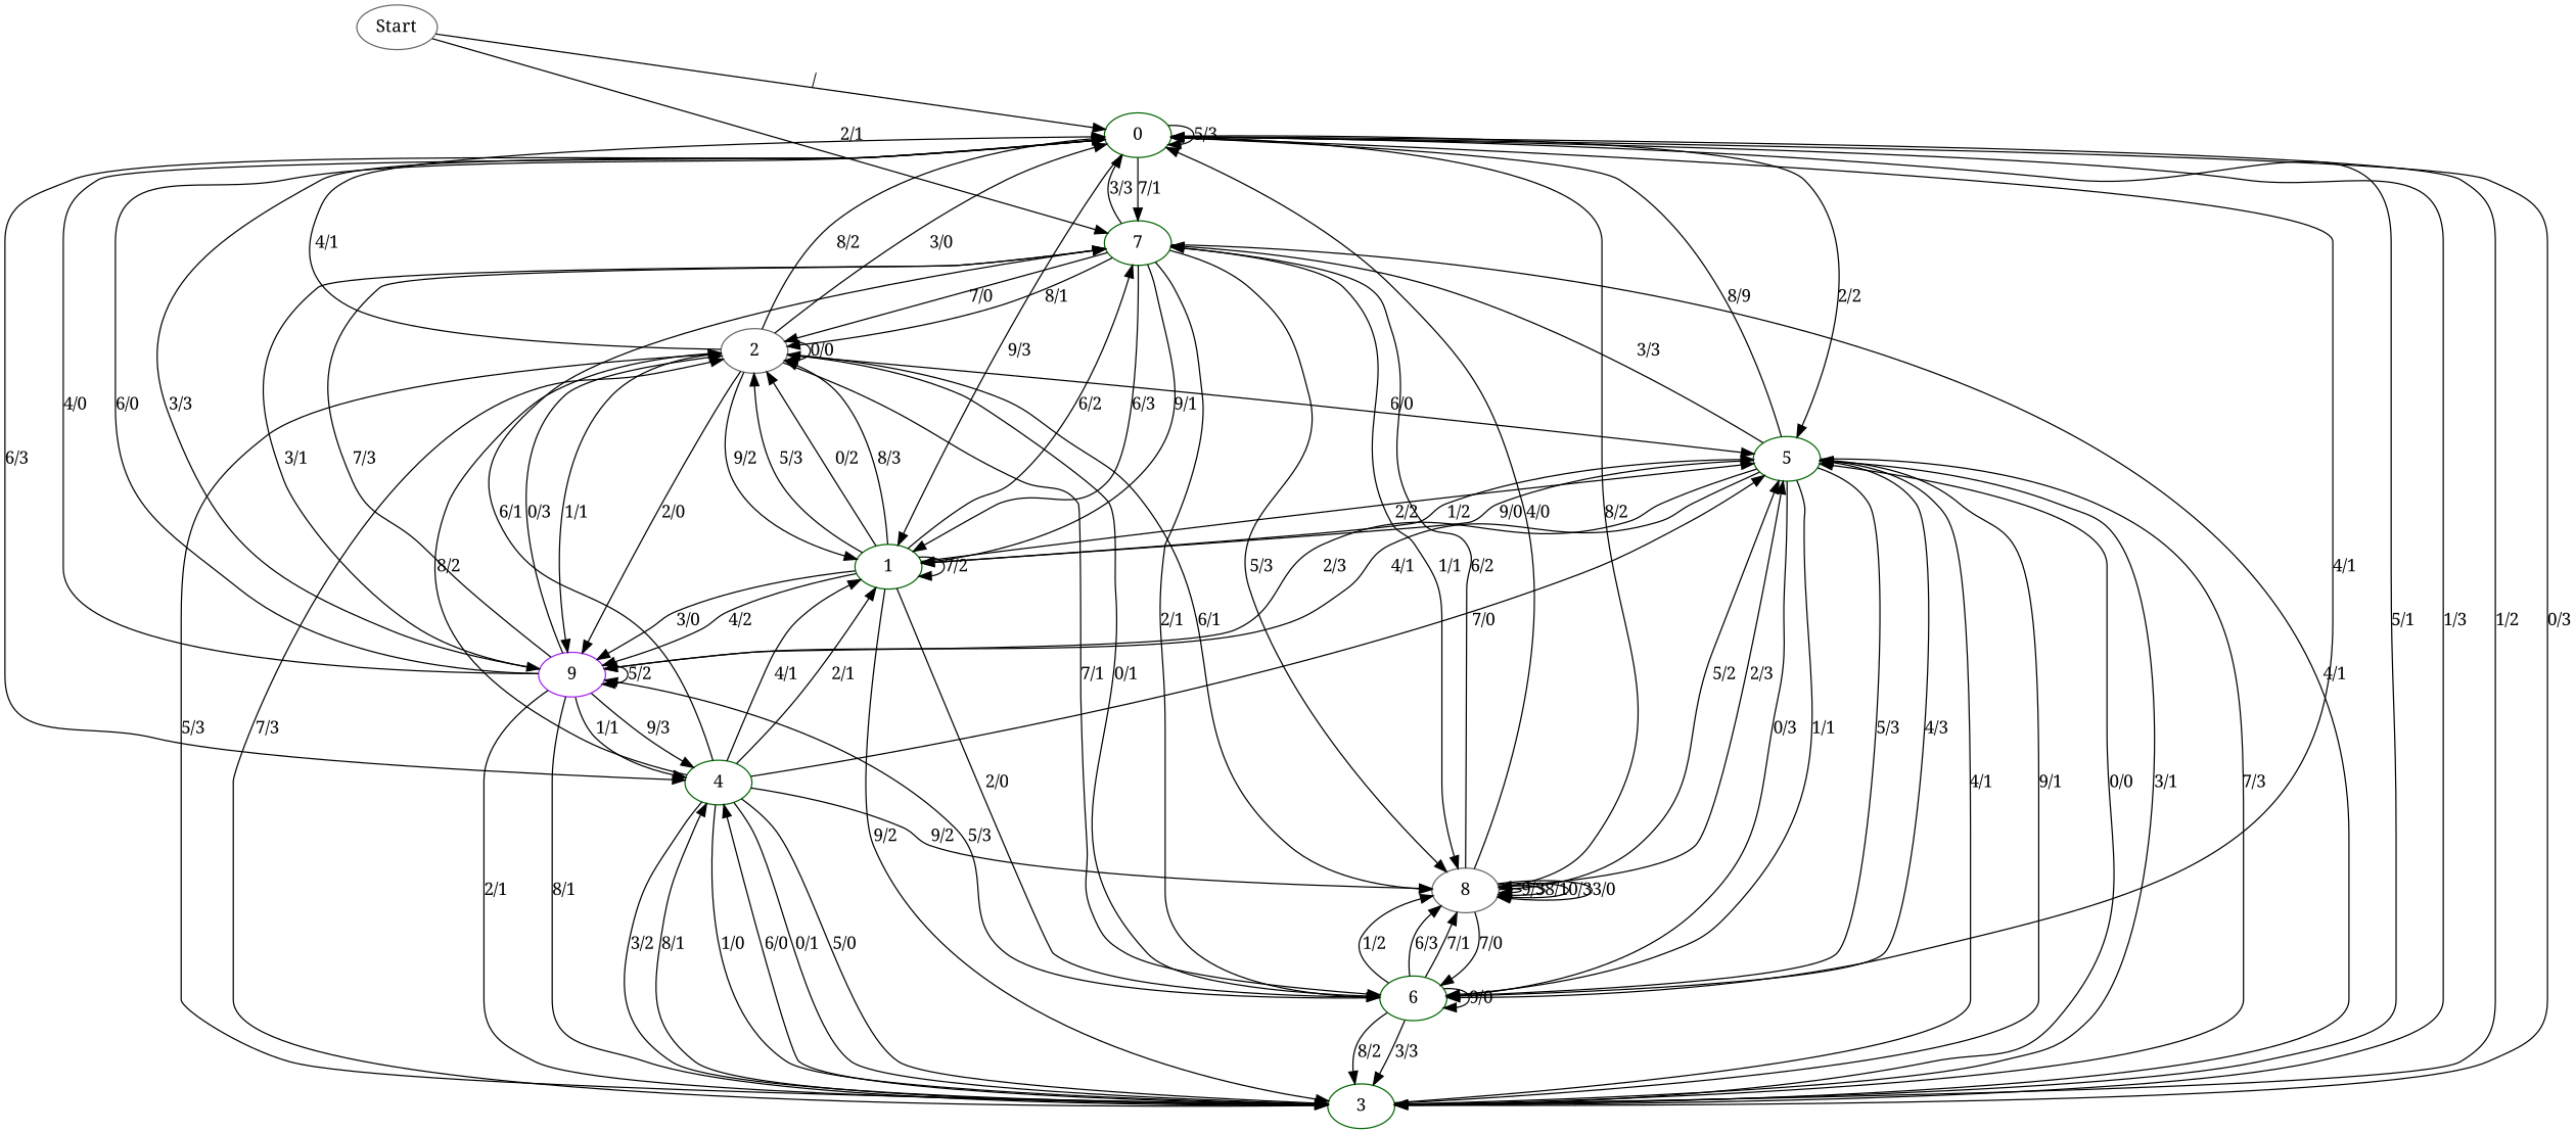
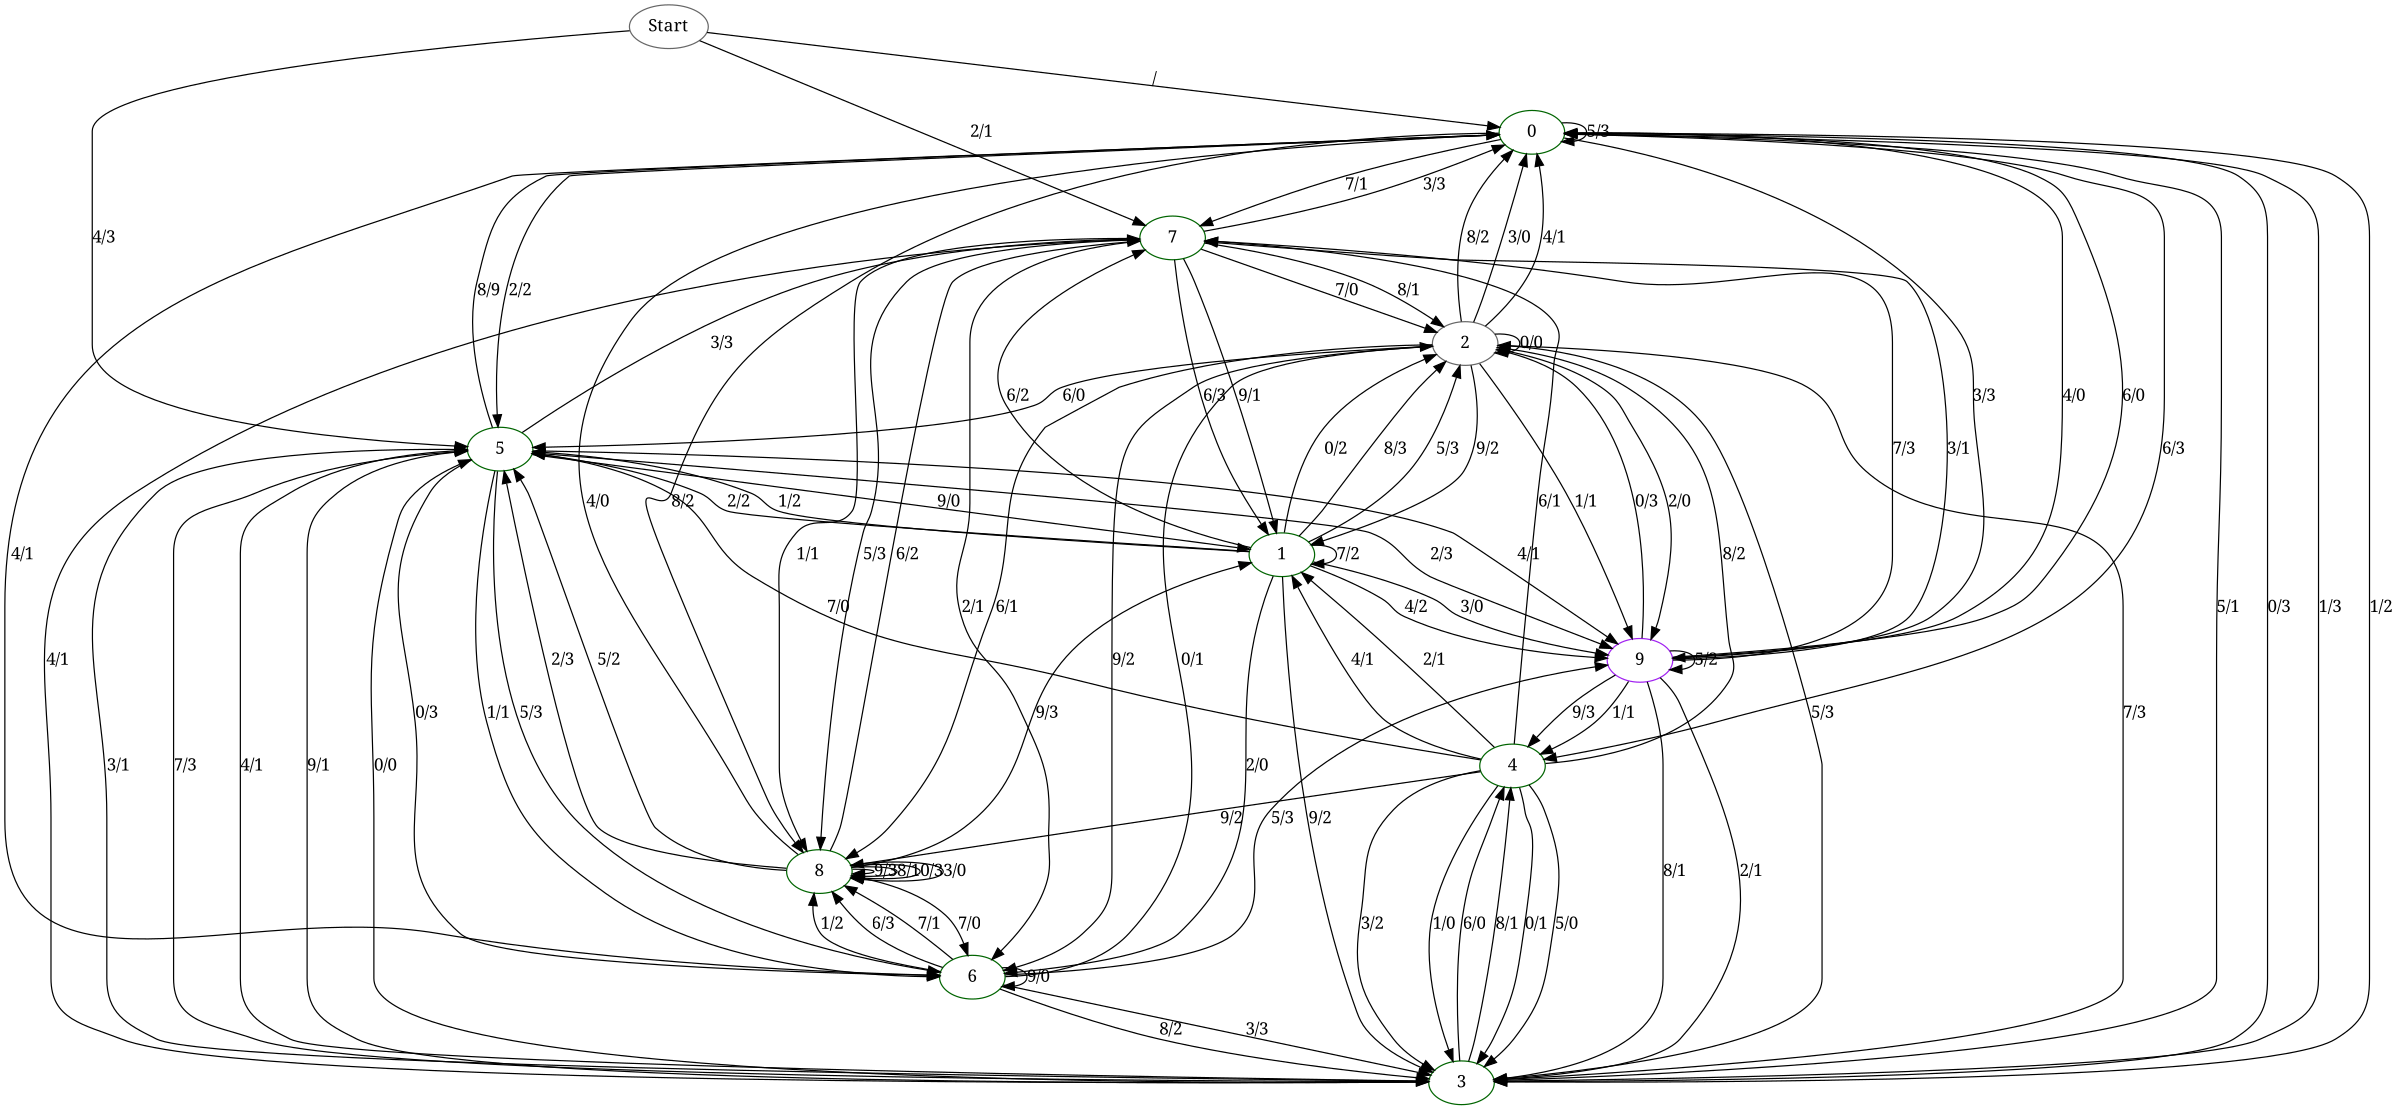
  digraph {
    fontname="Noto Serif"
    node [color=darkgreen fontname="Noto Serif"]
    edge [fontname="Noto Serif"]
    0
    Start [color=gray40]
    7
    6
    3
    9 [color=purple]
    4
-   8 [color=gray40]
+   8
    1
    5
    2 [color=gray40]
    0 -> 0 [label="5/3"]
    0 -> 7 [label="7/1"]
    0 -> 6 [label="4/1"]
    0 -> 3 [label="1/2"]
    0 -> 3 [label="0/3"]
    0 -> 9 [label="3/3"]
    0 -> 4 [label="6/3"]
    0 -> 8 [label="8/2"]
-   0 -> 1 [label="9/3"]
+   8 -> 1 [label="9/3"]
    0 -> 5 [label="2/2"]
    Start -> 0 [label="/"]
    Start -> 7 [label="2/1"]
    7 -> 0 [label="3/3"]
    7 -> 6 [label="2/1"]
    7 -> 3 [label="4/1"]
    7 -> 8 [label="1/1"]
    7 -> 8 [label="5/3"]
    7 -> 1 [label="6/3"]
    7 -> 1 [label="9/1"]
    7 -> 2 [label="7/0"]
    7 -> 2 [label="8/1"]
    6 -> 6 [label="9/0"]
    6 -> 3 [label="3/3"]
    6 -> 3 [label="8/2"]
    6 -> 9 [label="5/3"]
    6 -> 8 [label="1/2"]
    6 -> 8 [label="6/3"]
    6 -> 8 [label="7/1"]
-   6 -> 5 [label="4/3"]
+   Start -> 5 [label="4/3"]
    6 -> 2 [label="0/1"]
    3 -> 0 [label="5/1"]
    3 -> 0 [label="1/3"]
    3 -> 4 [label="6/0"]
    3 -> 4 [label="8/1"]
    3 -> 5 [label="4/1"]
    3 -> 5 [label="9/1"]
    3 -> 5 [label="0/0"]
    3 -> 5 [label="3/1"]
    3 -> 2 [label="7/3"]
    9 -> 0 [label="4/0"]
    9 -> 0 [label="6/0"]
    9 -> 7 [label="3/1"]
    9 -> 7 [label="7/3"]
    9 -> 3 [label="2/1"]
    9 -> 3 [label="8/1"]
    9 -> 9 [label="5/2"]
    9 -> 4 [label="9/3"]
    9 -> 4 [label="1/1"]
    9 -> 2 [label="0/3"]
    4 -> 7 [label="6/1"]
    4 -> 3 [label="0/1"]
    4 -> 3 [label="5/0"]
    4 -> 3 [label="3/2"]
    4 -> 3 [label="1/0"]
    4 -> 8 [label="9/2"]
    4 -> 1 [label="4/1"]
    4 -> 1 [label="2/1"]
    4 -> 5 [label="7/0"]
    4 -> 2 [label="8/2"]
    8 -> 0 [label="4/0"]
    8 -> 7 [label="6/2"]
    8 -> 6 [label="7/0"]
    8 -> 8 [label="9/3"]
    8 -> 8 [label="8/1"]
    8 -> 8 [label="0/3"]
    8 -> 8 [label="3/0"]
    8 -> 5 [label="2/3"]
    8 -> 5 [label="5/2"]
    1 -> 7 [label="6/2"]
    1 -> 6 [label="2/0"]
    1 -> 3 [label="9/2"]
    1 -> 9 [label="3/0"]
    1 -> 9 [label="4/2"]
    1 -> 1 [label="7/2"]
    1 -> 5 [label="2/2"]
    1 -> 5 [label="1/2"]
    1 -> 2 [label="8/3"]
    1 -> 2 [label="0/2"]
    1 -> 2 [label="5/3"]
    5 -> 0 [label="8/9"]
    5 -> 7 [label="3/3"]
    5 -> 6 [label="5/3"]
    5 -> 6 [label="0/3"]
    5 -> 6 [label="1/1"]
    5 -> 3 [label="7/3"]
    5 -> 9 [label="2/3"]
    5 -> 9 [label="4/1"]
    5 -> 1 [label="9/0"]
    2 -> 0 [label="3/0"]
    2 -> 0 [label="4/1"]
    2 -> 0 [label="8/2"]
-   2 -> 6 [label="7/1"]
+   2 -> 6 [label="9/2"]
    2 -> 3 [label="5/3"]
    2 -> 9 [label="1/1"]
    2 -> 9 [label="2/0"]
    2 -> 8 [label="6/1"]
    2 -> 1 [label="9/2"]
    2 -> 5 [label="6/0"]
    2 -> 2 [label="0/0"]
  }
